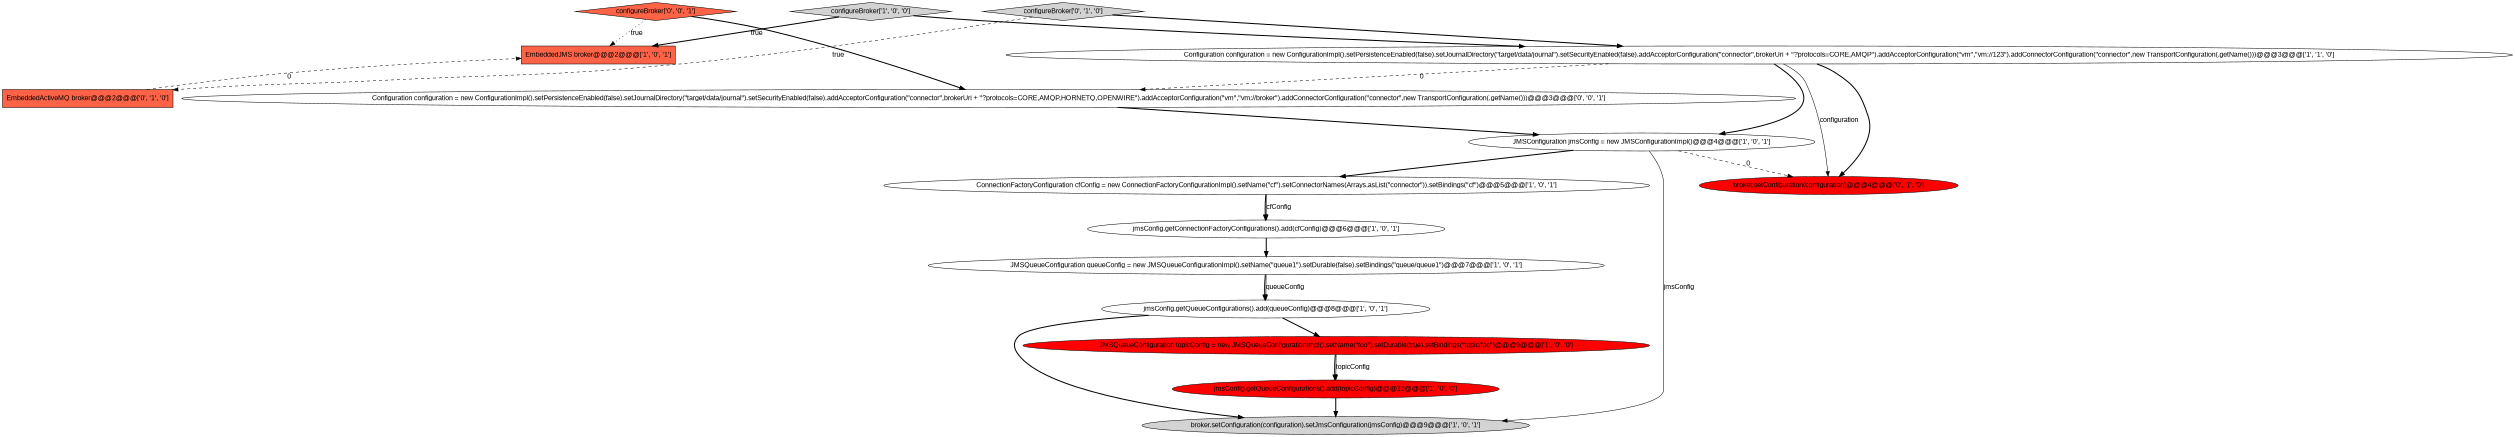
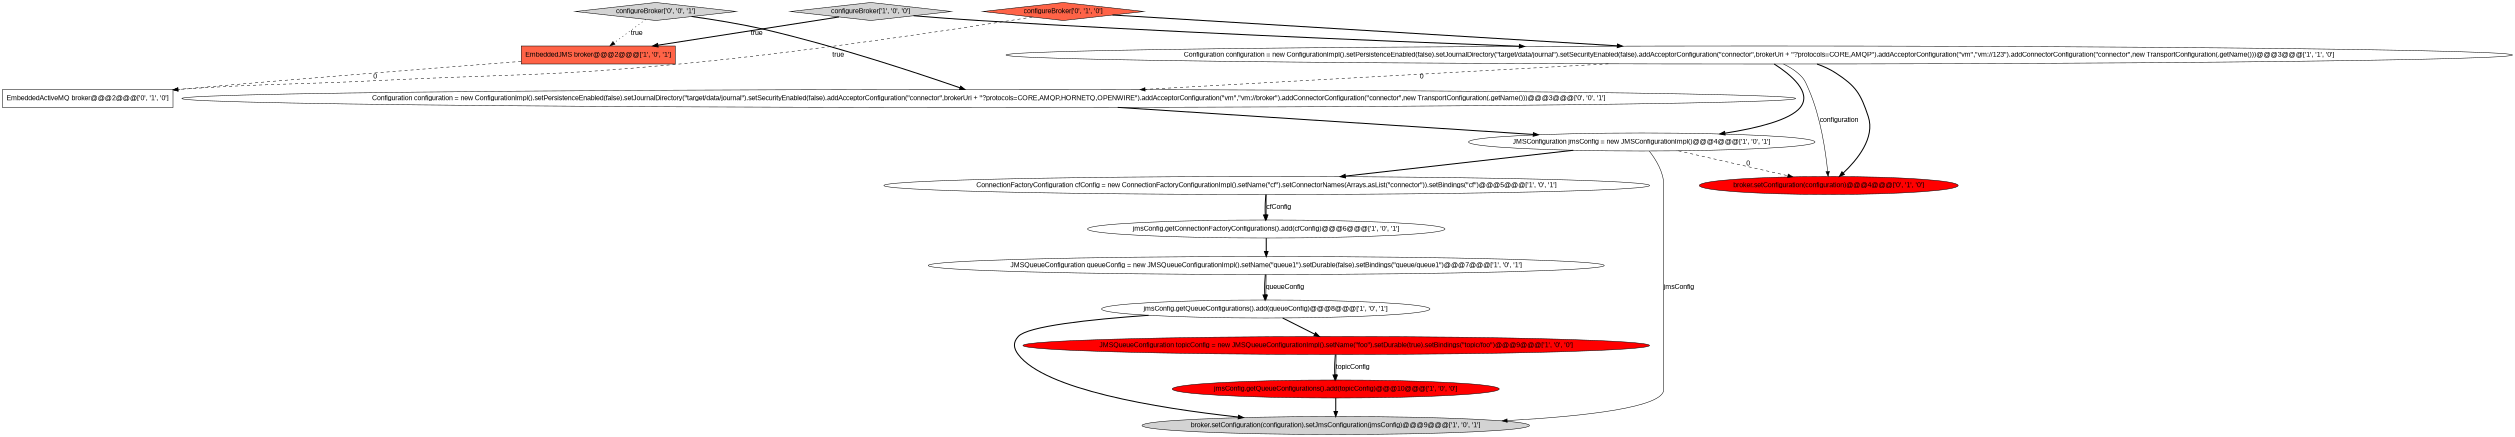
  digraph {
    fontname="Liberation Sans"
    node [fillcolor=white fontname="Liberation Sans" shape=ellipse style=filled]
    edge [fontname="Liberation Sans" style=bold]
    n1 [fillcolor=tomato label="EmbeddedJMS broker@@@2@@@['1', '0', '1']" shape=box]
-   n2 [fillcolor=tomato label="EmbeddedActiveMQ broker@@@2@@@['0', '1', '0']" shape=box]
+   n2 [label="EmbeddedActiveMQ broker@@@2@@@['0', '1', '0']" shape=box]
    n3 [label="JMSQueueConfiguration queueConfig = new JMSQueueConfigurationImpl().setName(\"queue1\").setDurable(false).setBindings(\"queue/queue1\")@@@7@@@['1', '0', '1']"]
    n4 [label="jmsConfig.getQueueConfigurations().add(queueConfig)@@@8@@@['1', '0', '1']"]
    n5 [fillcolor=red label="JMSQueueConfiguration topicConfig = new JMSQueueConfigurationImpl().setName(\"foo\").setDurable(true).setBindings(\"topic/foo\")@@@9@@@['1', '0', '0']"]
    n6 [fillcolor=lightgray label="broker.setConfiguration(configuration).setJmsConfiguration(jmsConfig)@@@9@@@['1', '0', '1']"]
    n7 [fillcolor=red label="jmsConfig.getQueueConfigurations().add(topicConfig)@@@10@@@['1', '0', '0']"]
-   n8 [fillcolor=tomato label="configureBroker['0', '0', '1']" shape=diamond]
+   n8 [fillcolor=lightgray label="configureBroker['0', '0', '1']" shape=diamond]
    n9 [label="Configuration configuration = new ConfigurationImpl().setPersistenceEnabled(false).setJournalDirectory(\"target/data/journal\").setSecurityEnabled(false).addAcceptorConfiguration(\"connector\",brokerUri + \"?protocols=CORE,AMQP,HORNETQ,OPENWIRE\").addAcceptorConfiguration(\"vm\",\"vm://broker\").addConnectorConfiguration(\"connector\",new TransportConfiguration(.getName()))@@@3@@@['0', '0', '1']"]
    n10 [label="JMSConfiguration jmsConfig = new JMSConfigurationImpl()@@@4@@@['1', '0', '1']"]
    n11 [fillcolor=red label="broker.setConfiguration(configuration)@@@4@@@['0', '1', '0']"]
    n12 [label="ConnectionFactoryConfiguration cfConfig = new ConnectionFactoryConfigurationImpl().setName(\"cf\").setConnectorNames(Arrays.asList(\"connector\")).setBindings(\"cf\")@@@5@@@['1', '0', '1']"]
    n13 [label="jmsConfig.getConnectionFactoryConfigurations().add(cfConfig)@@@6@@@['1', '0', '1']"]
    n14 [label="Configuration configuration = new ConfigurationImpl().setPersistenceEnabled(false).setJournalDirectory(\"target/data/journal\").setSecurityEnabled(false).addAcceptorConfiguration(\"connector\",brokerUri + \"?protocols=CORE,AMQP\").addAcceptorConfiguration(\"vm\",\"vm://123\").addConnectorConfiguration(\"connector\",new TransportConfiguration(.getName()))@@@3@@@['1', '1', '0']"]
    n15 [fillcolor=lightgray label="configureBroker['1', '0', '0']" shape=diamond]
-   n16 [fillcolor=lightgray label="configureBroker['0', '1', '0']" shape=diamond]
-   n2 -> n1 [label=0 style=dashed]
+   n16 [fillcolor=tomato label="configureBroker['0', '1', '0']" shape=diamond]
+   n1 -> n2 [label=0 style=dashed]
    n3 -> n4
    n3 -> n4 [label=queueConfig style=solid]
    n4 -> n5
    n4 -> n6
    n5 -> n7 [label=topicConfig style=solid]
    n5 -> n7
    n7 -> n6
    n8 -> n1 [label=true style=dotted]
    n8 -> n9
    n9 -> n10
    n10 -> n6 [label=jmsConfig style=solid]
    n10 -> n11 [label=0 style=dashed]
    n10 -> n12
    n12 -> n13
    n12 -> n13 [label=cfConfig style=solid]
    n13 -> n3
    n14 -> n9 [label=0 style=dashed]
    n14 -> n10
    n14 -> n11
    n14 -> n11 [label=configuration style=solid]
    n15 -> n1 [label=true]
    n15 -> n14
    n16 -> n2 [label=true style=dashed]
    n16 -> n14
  }
